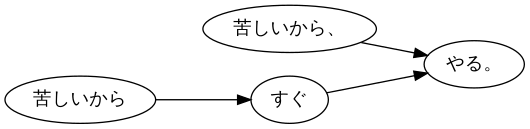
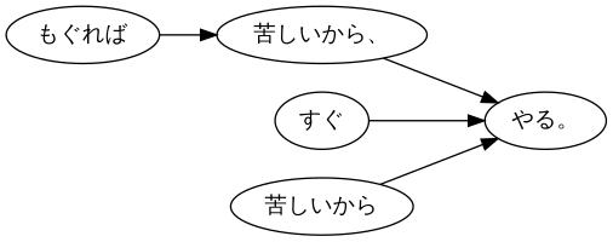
  digraph {
    rankdir=LR
+   n1 [label="もぐれば"]
    n2 [label="苦しいから、"]
    n3 [label="やる。"]
    n4 [label="すぐ"]
    n5 [label="苦しいから"]
+   n1 -> n2
    n2 -> n3
    n4 -> n3
-   n5 -> n4
+   n5 -> n3
  }
